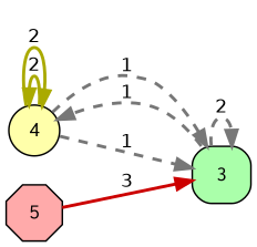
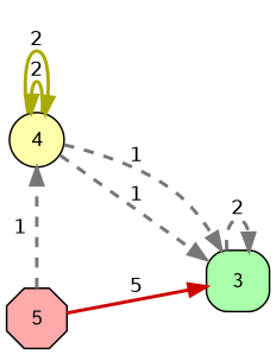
  digraph {
    rankdir=LR
    node [fontname=Courier fontsize=14 style=filled]
    edge [color="#777777" fontname=Helvetica fontsize=12 minlen=2 pensize=5 penwidth=2 style=dashed]
    n1 [fillcolor="#AAFFAA" height=0.5 label=3 shape=box style="filled,rounded" width=0.51]
    n2 [fillcolor="#FFFFAA" height=0.45 label=4 shape=circle width=0.45]
    n3 [fillcolor="#FFAAAA" height=0 label=5 shape=octagon width=0]
    n1 -> n1 [constraint=false label=2]
-   n1 -> n2 [constraint=false label=1]
+   n3 -> n2 [constraint=false label=1]
    n2 -> n1 [constraint=true label=1]
    n2 -> n1 [constraint=false label=1]
    n2 -> n2 [color="#AAAA00" dir=back label=2 style=""]
    n2 -> n2 [color="#AAAA00" label=2 style=""]
-   n3 -> n1 [color="#CC0000" label=3 style=""]
+   n3 -> n1 [color="#CC0000" label=5 style=""]
  }
